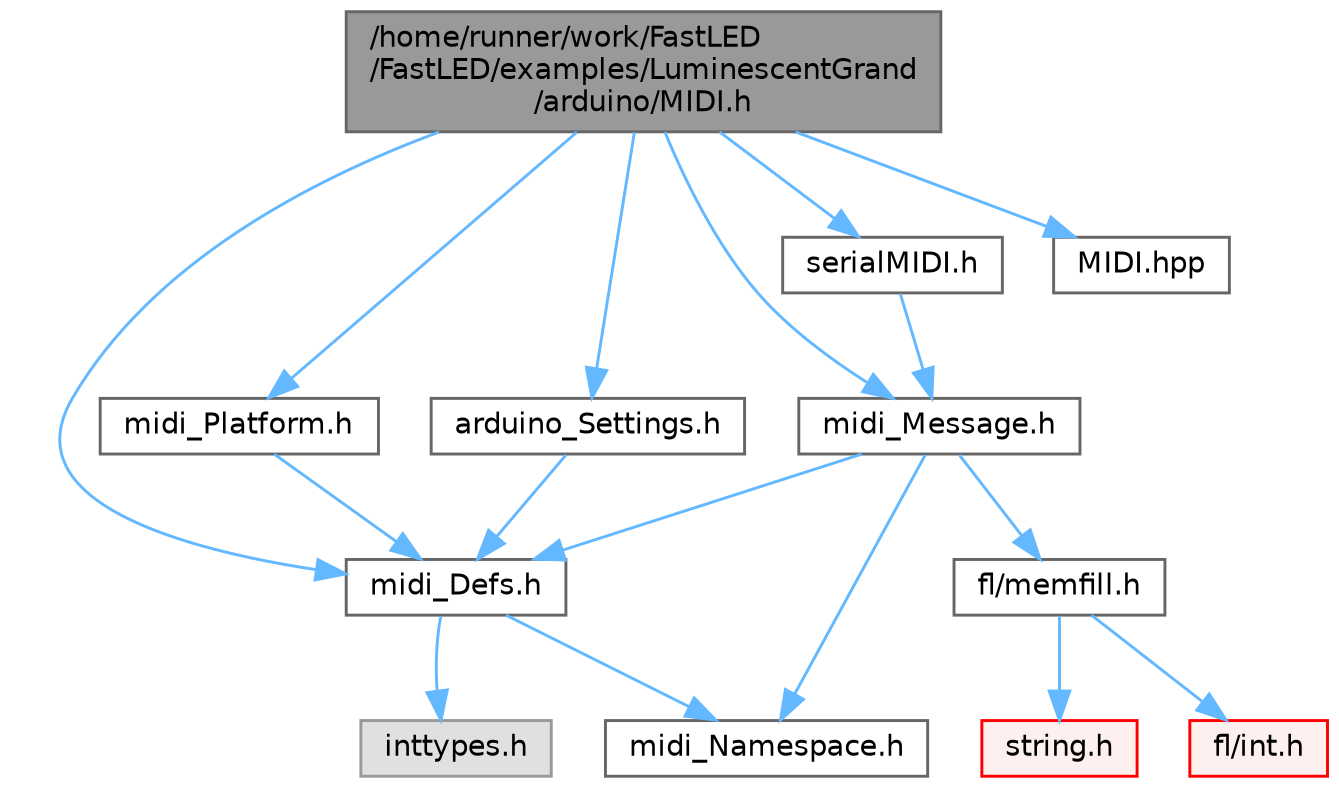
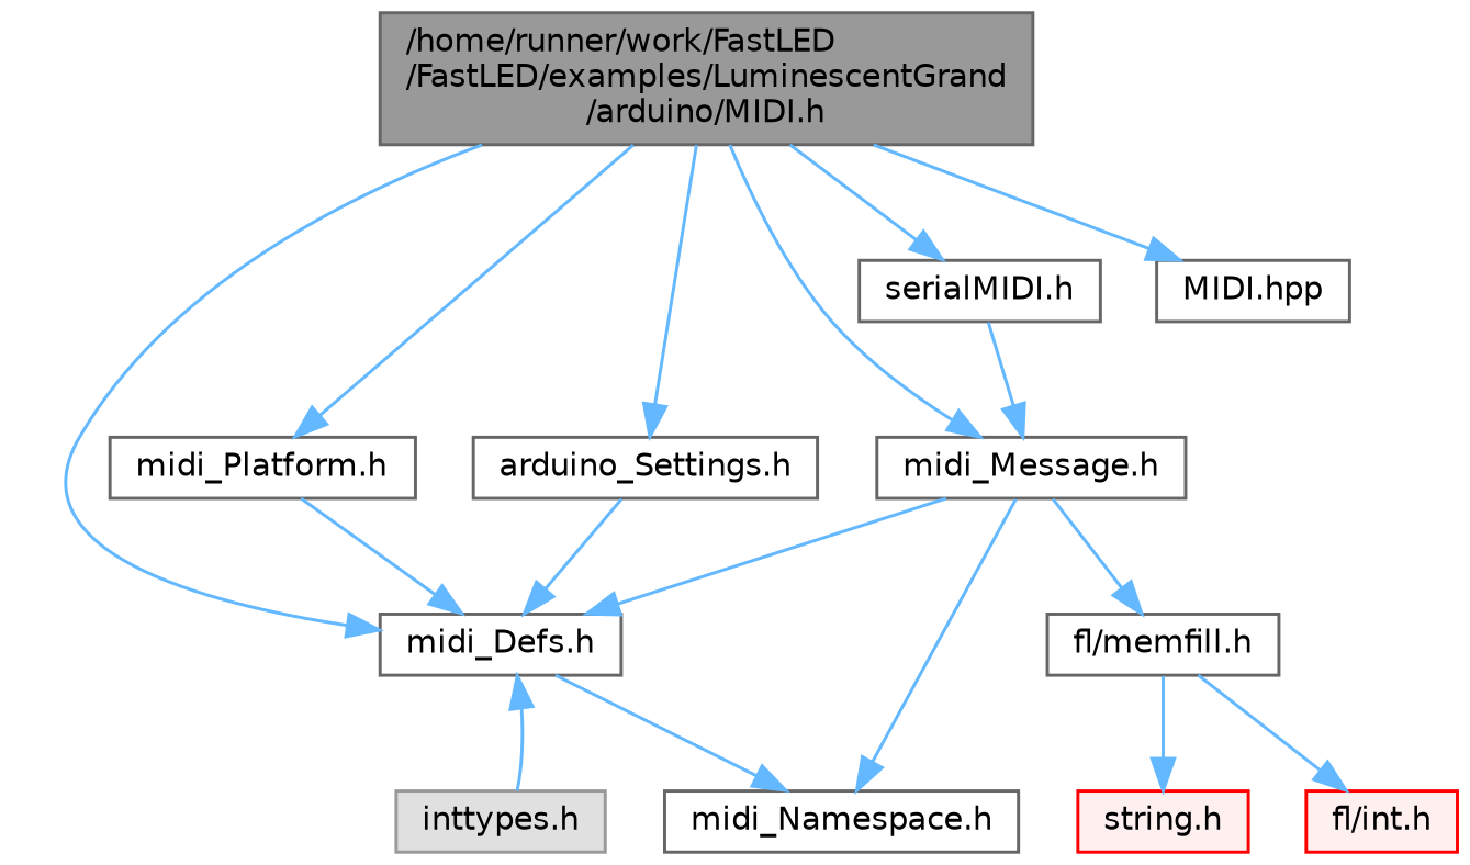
  digraph {
    node [color=grey40 fillcolor=white fontname=Helvetica fontsize=10 shape=box style=filled]
    edge [color=steelblue1 fontname=Helvetica fontsize=10 labelfontname=Helvetica labelfontsize=10 style=solid]
    n1 [color=gray40 fillcolor=grey60 fontcolor=black height=0.2 label="/home/runner/work/FastLED\l/FastLED/examples/LuminescentGrand\l/arduino/MIDI.h" width=0.4]
    n2 [height=0.2 label="midi_Defs.h" width=0.4]
    n3 [height=0.2 label="midi_Platform.h" width=0.4]
    n4 [height=0.2 label="arduino_Settings.h" width=0.4]
    n5 [height=0.2 label="midi_Message.h" width=0.4]
    n6 [height=0.2 label="serialMIDI.h" width=0.4]
    n7 [height=0.2 label="MIDI.hpp" width=0.4]
    n8 [height=0.2 label="midi_Namespace.h" width=0.4]
    n9 [color=grey60 fillcolor="#E0E0E0" height=0.2 label="inttypes.h" width=0.4]
    n10 [height=0.2 label="fl/memfill.h" width=0.4]
    n11 [color=red fillcolor="#FFF0F0" height=0.2 label="string.h" width=0.4]
    n12 [color=red fillcolor="#FFF0F0" height=0.2 label="fl/int.h" width=0.4]
    n1 -> n2
    n1 -> n3
    n1 -> n4
    n1 -> n5
    n1 -> n6
    n1 -> n7
    n2 -> n8
-   n2 -> n9
+   n9 -> n2
    n3 -> n2
    n4 -> n2
    n5 -> n2
    n5 -> n8
    n5 -> n10
    n6 -> n5
    n10 -> n11
    n10 -> n12
  }
